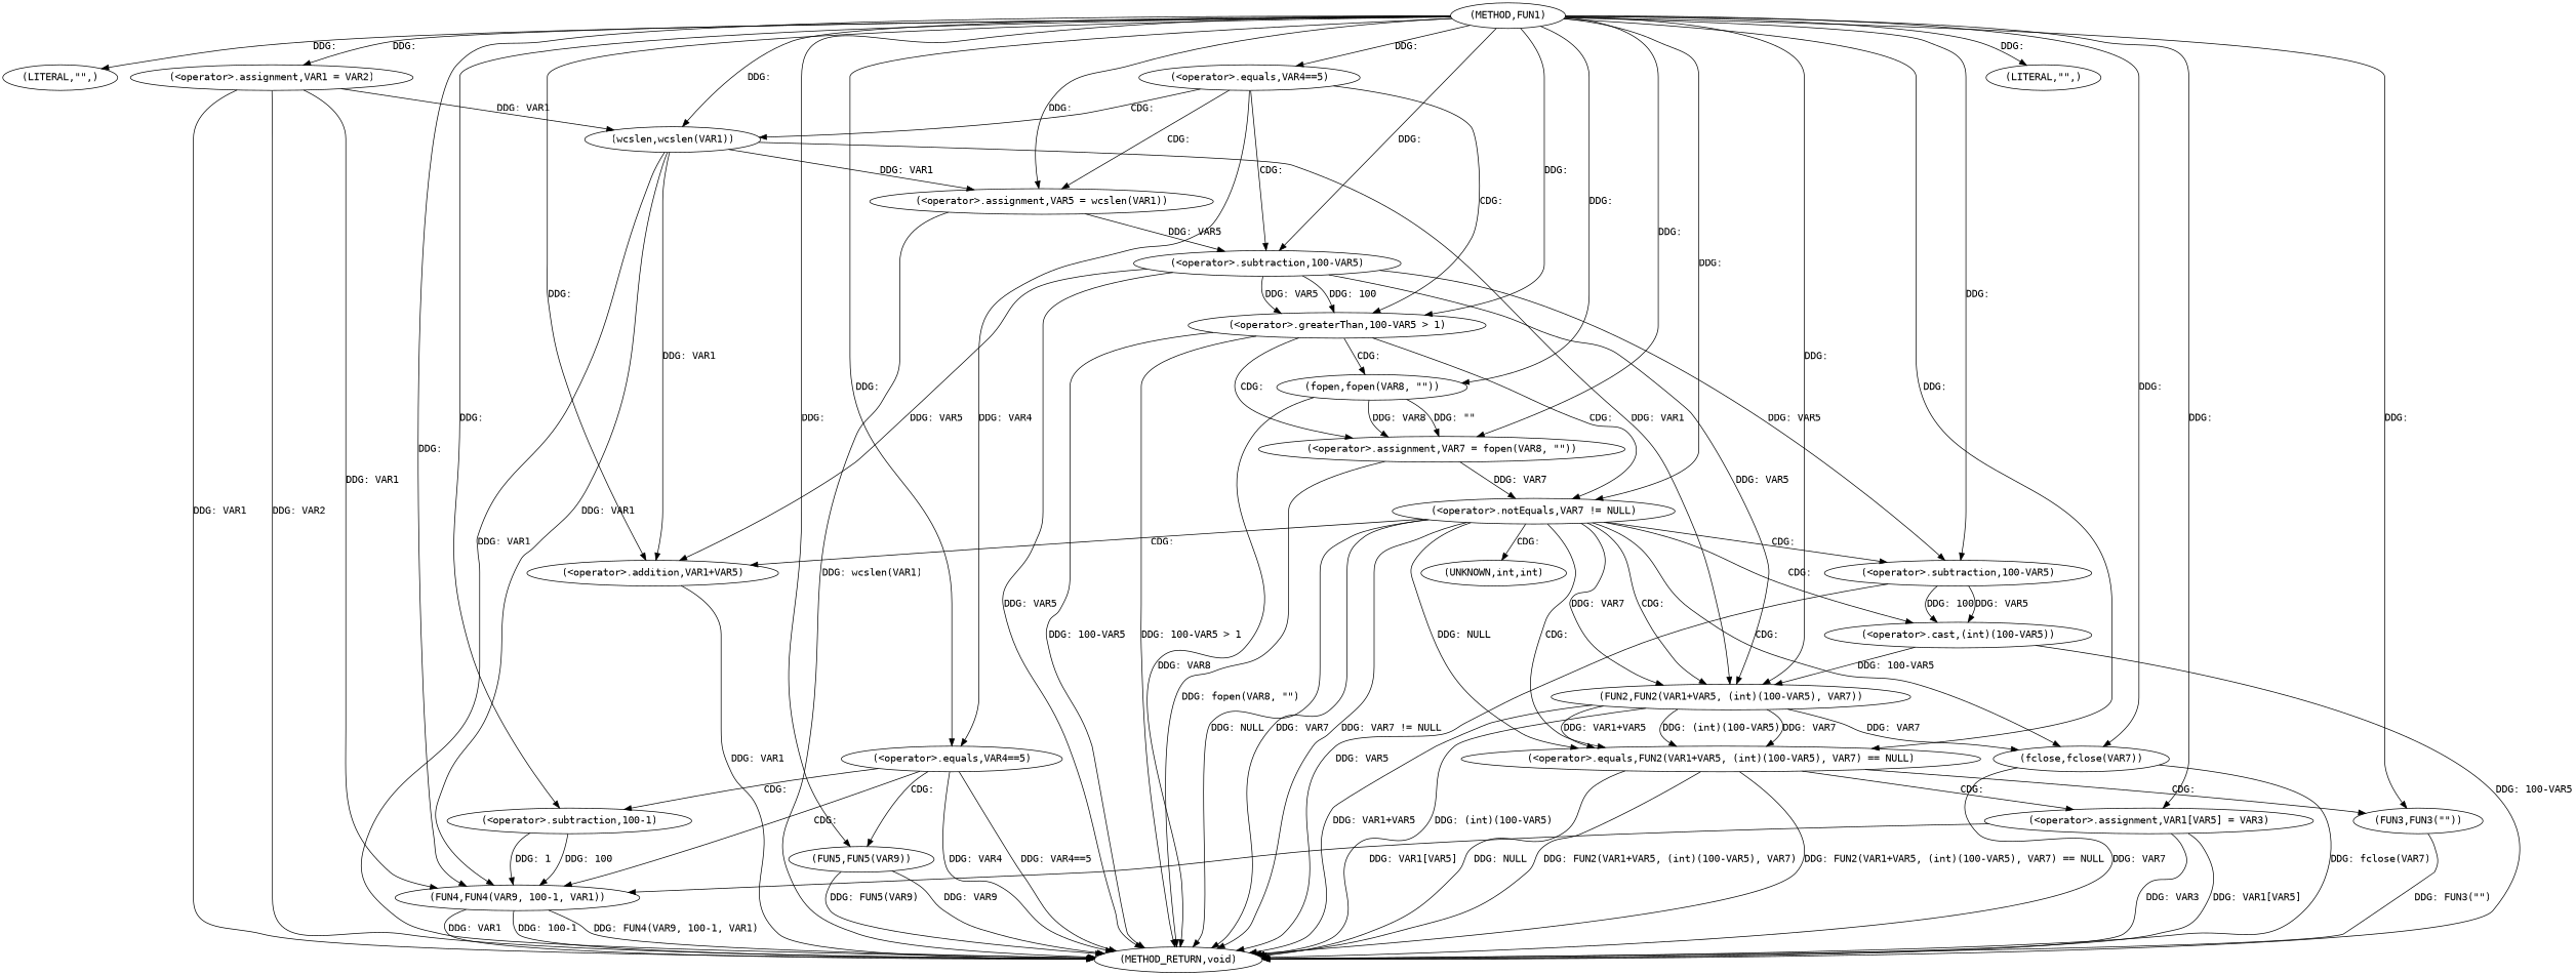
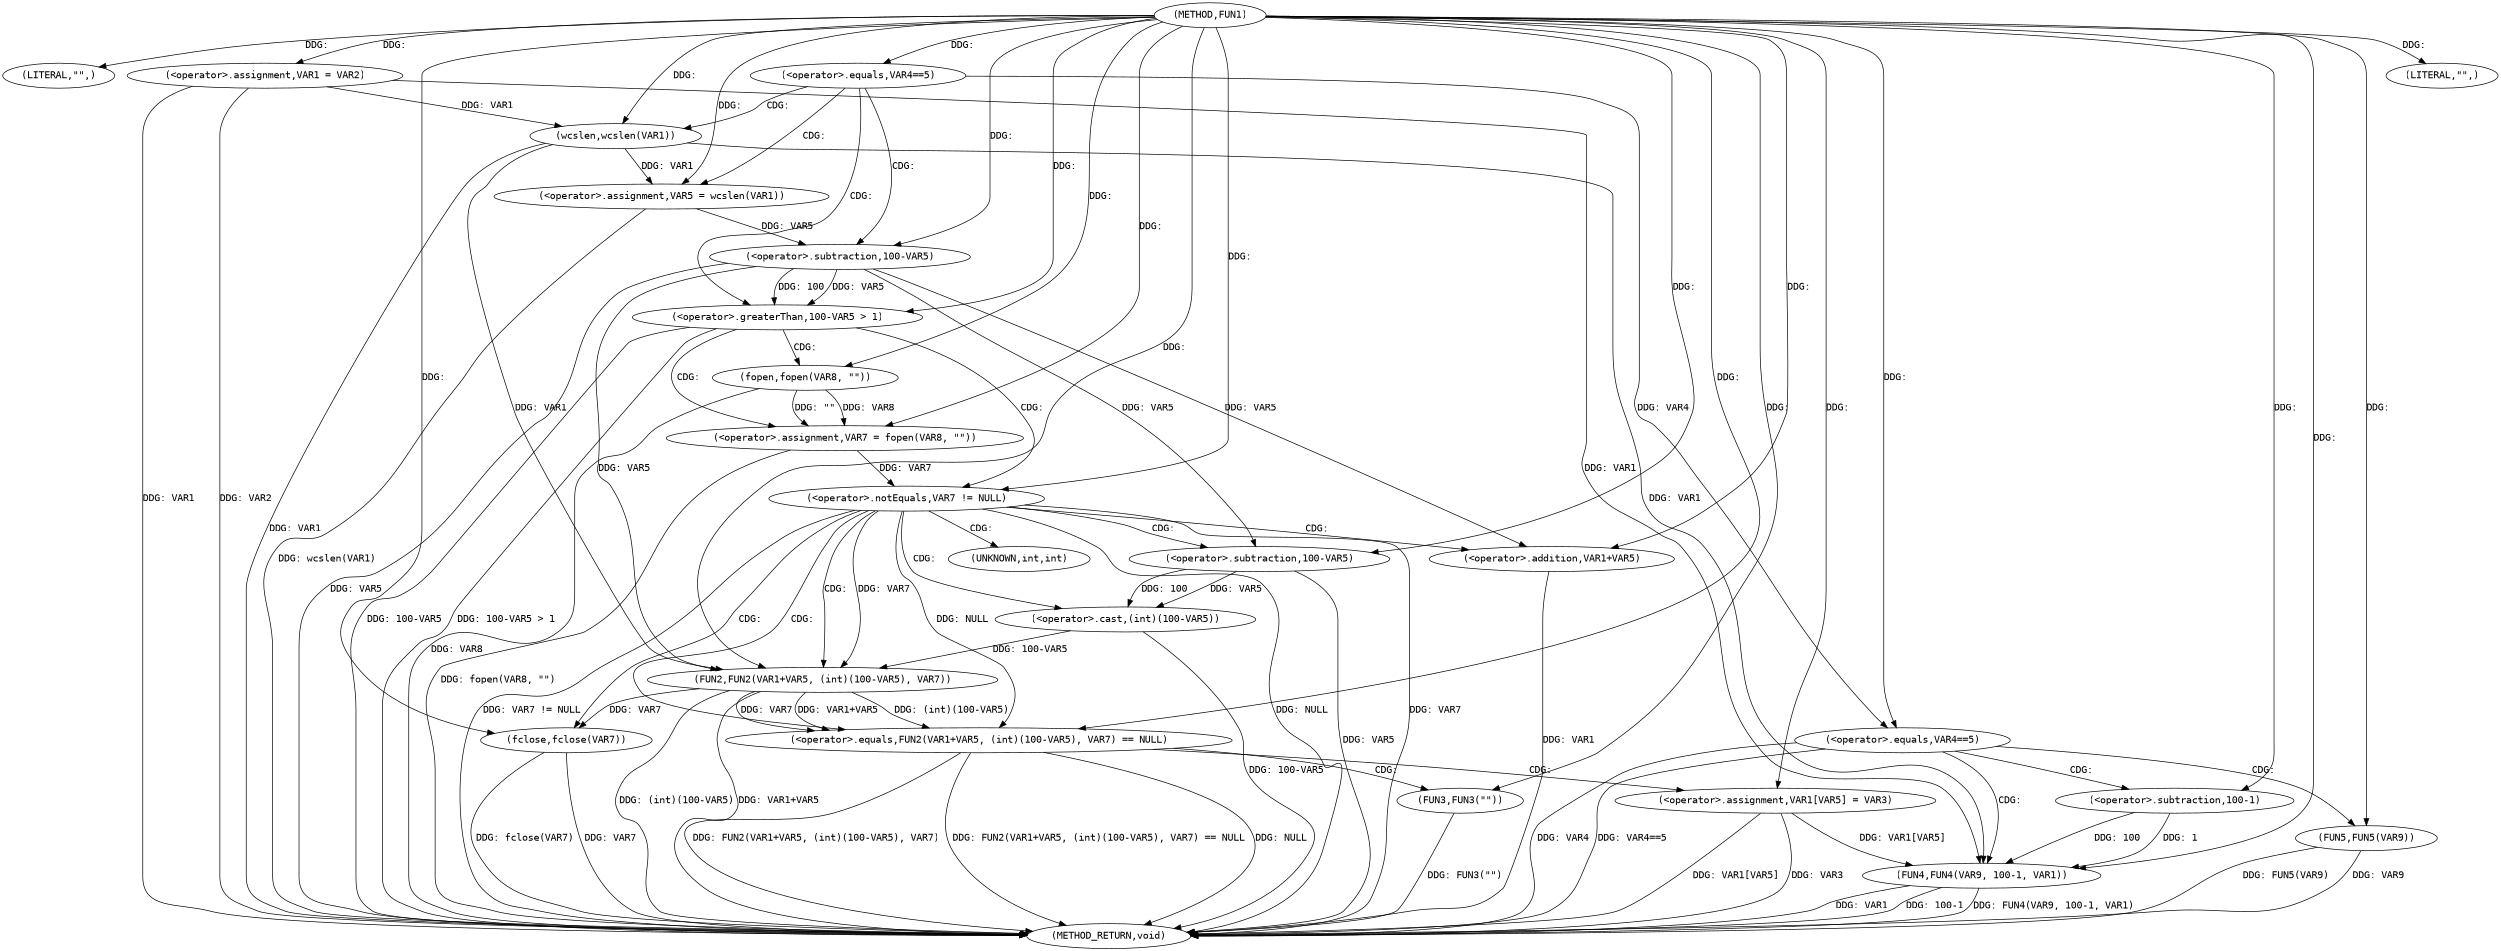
  digraph {
    fontname="DejaVu Sans Mono"
    node [fontname="DejaVu Sans Mono"]
    edge [fontname="DejaVu Sans Mono"]
    n1 [label="(METHOD,FUN1)"]
    n2 [label="(LITERAL,\"\",)"]
    n3 [label="(<operator>.assignment,VAR1 = VAR2)"]
    n4 [label="(<operator>.equals,VAR4==5)"]
    n5 [label="(<operator>.assignment,VAR5 = wcslen(VAR1))"]
    n6 [label="(wcslen,wcslen(VAR1))"]
    n7 [label="(<operator>.greaterThan,100-VAR5 > 1)"]
    n8 [label="(<operator>.subtraction,100-VAR5)"]
    n9 [label="(<operator>.assignment,VAR7 = fopen(VAR8, \"\"))"]
    n10 [label="(fopen,fopen(VAR8, \"\"))"]
    n11 [label="(<operator>.notEquals,VAR7 != NULL)"]
    n12 [label="(<operator>.equals,FUN2(VAR1+VAR5, (int)(100-VAR5), VAR7) == NULL)"]
    n13 [label="(FUN2,FUN2(VAR1+VAR5, (int)(100-VAR5), VAR7))"]
    n14 [label="(<operator>.addition,VAR1+VAR5)"]
    n15 [label="(<operator>.subtraction,100-VAR5)"]
    n16 [label="(FUN3,FUN3(\"\"))"]
    n17 [label="(<operator>.assignment,VAR1[VAR5] = VAR3)"]
    n18 [label="(fclose,fclose(VAR7))"]
    n19 [label="(<operator>.equals,VAR4==5)"]
    n20 [label="(LITERAL,\"\",)"]
    n21 [label="(FUN4,FUN4(VAR9, 100-1, VAR1))"]
    n22 [label="(<operator>.subtraction,100-1)"]
    n23 [label="(FUN5,FUN5(VAR9))"]
    n24 [label="(METHOD_RETURN,void)"]
    n25 [label="(<operator>.cast,(int)(100-VAR5))"]
    n26 [label="(UNKNOWN,int,int)"]
    n1 -> n2 [label="DDG: "]
    n1 -> n3 [label="DDG: "]
    n1 -> n4 [label="DDG: "]
    n1 -> n5 [label="DDG: "]
    n1 -> n6 [label="DDG: "]
    n1 -> n7 [label="DDG: "]
    n1 -> n8 [label="DDG: "]
    n1 -> n9 [label="DDG: "]
    n1 -> n10 [label="DDG: "]
    n1 -> n11 [label="DDG: "]
    n1 -> n12 [label="DDG: "]
    n1 -> n13 [label="DDG: "]
    n1 -> n14 [label="DDG: "]
    n1 -> n15 [label="DDG: "]
    n1 -> n16 [label="DDG: "]
    n1 -> n17 [label="DDG: "]
    n1 -> n18 [label="DDG: "]
    n1 -> n19 [label="DDG: "]
    n1 -> n20 [label="DDG: "]
    n1 -> n21 [label="DDG: "]
    n1 -> n22 [label="DDG: "]
    n1 -> n23 [label="DDG: "]
    n3 -> n6 [label="DDG: VAR1"]
    n3 -> n21 [label="DDG: VAR1"]
    n3 -> n24 [label="DDG: VAR1"]
    n3 -> n24 [label="DDG: VAR2"]
    n4 -> n5 [label="CDG: "]
    n4 -> n6 [label="CDG: "]
    n4 -> n7 [label="CDG: "]
    n4 -> n8 [label="CDG: "]
    n4 -> n19 [label="DDG: VAR4"]
    n5 -> n8 [label="DDG: VAR5"]
    n5 -> n24 [label="DDG: wcslen(VAR1)"]
    n6 -> n5 [label="DDG: VAR1"]
    n6 -> n13 [label="DDG: VAR1"]
-   n6 -> n14 [label="DDG: VAR1"]
    n6 -> n21 [label="DDG: VAR1"]
    n6 -> n24 [label="DDG: VAR1"]
    n7 -> n9 [label="CDG: "]
    n7 -> n10 [label="CDG: "]
    n7 -> n11 [label="CDG: "]
    n7 -> n24 [label="DDG: 100-VAR5"]
    n7 -> n24 [label="DDG: 100-VAR5 > 1"]
    n8 -> n7 [label="DDG: 100"]
    n8 -> n7 [label="DDG: VAR5"]
    n8 -> n13 [label="DDG: VAR5"]
    n8 -> n14 [label="DDG: VAR5"]
    n8 -> n15 [label="DDG: VAR5"]
    n8 -> n24 [label="DDG: VAR5"]
    n9 -> n11 [label="DDG: VAR7"]
    n9 -> n24 [label="DDG: fopen(VAR8, \"\")"]
    n10 -> n9 [label="DDG: VAR8"]
    n10 -> n9 [label="DDG: \"\""]
    n10 -> n24 [label="DDG: VAR8"]
    n11 -> n12 [label="DDG: NULL"]
    n11 -> n12 [label="CDG: "]
    n11 -> n13 [label="DDG: VAR7"]
    n11 -> n13 [label="CDG: "]
    n11 -> n14 [label="CDG: "]
    n11 -> n15 [label="CDG: "]
    n11 -> n18 [label="CDG: "]
    n11 -> n24 [label="DDG: VAR7"]
    n11 -> n24 [label="DDG: VAR7 != NULL"]
    n11 -> n24 [label="DDG: NULL"]
    n11 -> n25 [label="CDG: "]
    n11 -> n26 [label="CDG: "]
    n12 -> n16 [label="CDG: "]
    n12 -> n17 [label="CDG: "]
    n12 -> n24 [label="DDG: NULL"]
    n12 -> n24 [label="DDG: FUN2(VAR1+VAR5, (int)(100-VAR5), VAR7)"]
    n12 -> n24 [label="DDG: FUN2(VAR1+VAR5, (int)(100-VAR5), VAR7) == NULL"]
    n13 -> n12 [label="DDG: VAR1+VAR5"]
    n13 -> n12 [label="DDG: (int)(100-VAR5)"]
    n13 -> n12 [label="DDG: VAR7"]
    n13 -> n18 [label="DDG: VAR7"]
    n13 -> n24 [label="DDG: (int)(100-VAR5)"]
    n13 -> n24 [label="DDG: VAR1+VAR5"]
    n14 -> n24 [label="DDG: VAR1"]
    n15 -> n24 [label="DDG: VAR5"]
    n15 -> n25 [label="DDG: 100"]
    n15 -> n25 [label="DDG: VAR5"]
    n16 -> n24 [label="DDG: FUN3(\"\")"]
    n17 -> n21 [label="DDG: VAR1[VAR5]"]
    n17 -> n24 [label="DDG: VAR1[VAR5]"]
    n17 -> n24 [label="DDG: VAR3"]
    n18 -> n24 [label="DDG: fclose(VAR7)"]
    n18 -> n24 [label="DDG: VAR7"]
    n19 -> n21 [label="CDG: "]
    n19 -> n22 [label="CDG: "]
    n19 -> n23 [label="CDG: "]
    n19 -> n24 [label="DDG: VAR4==5"]
    n19 -> n24 [label="DDG: VAR4"]
    n21 -> n24 [label="DDG: VAR1"]
    n21 -> n24 [label="DDG: 100-1"]
    n21 -> n24 [label="DDG: FUN4(VAR9, 100-1, VAR1)"]
    n22 -> n21 [label="DDG: 100"]
    n22 -> n21 [label="DDG: 1"]
    n23 -> n24 [label="DDG: FUN5(VAR9)"]
    n23 -> n24 [label="DDG: VAR9"]
    n25 -> n13 [label="DDG: 100-VAR5"]
    n25 -> n24 [label="DDG: 100-VAR5"]
  }
